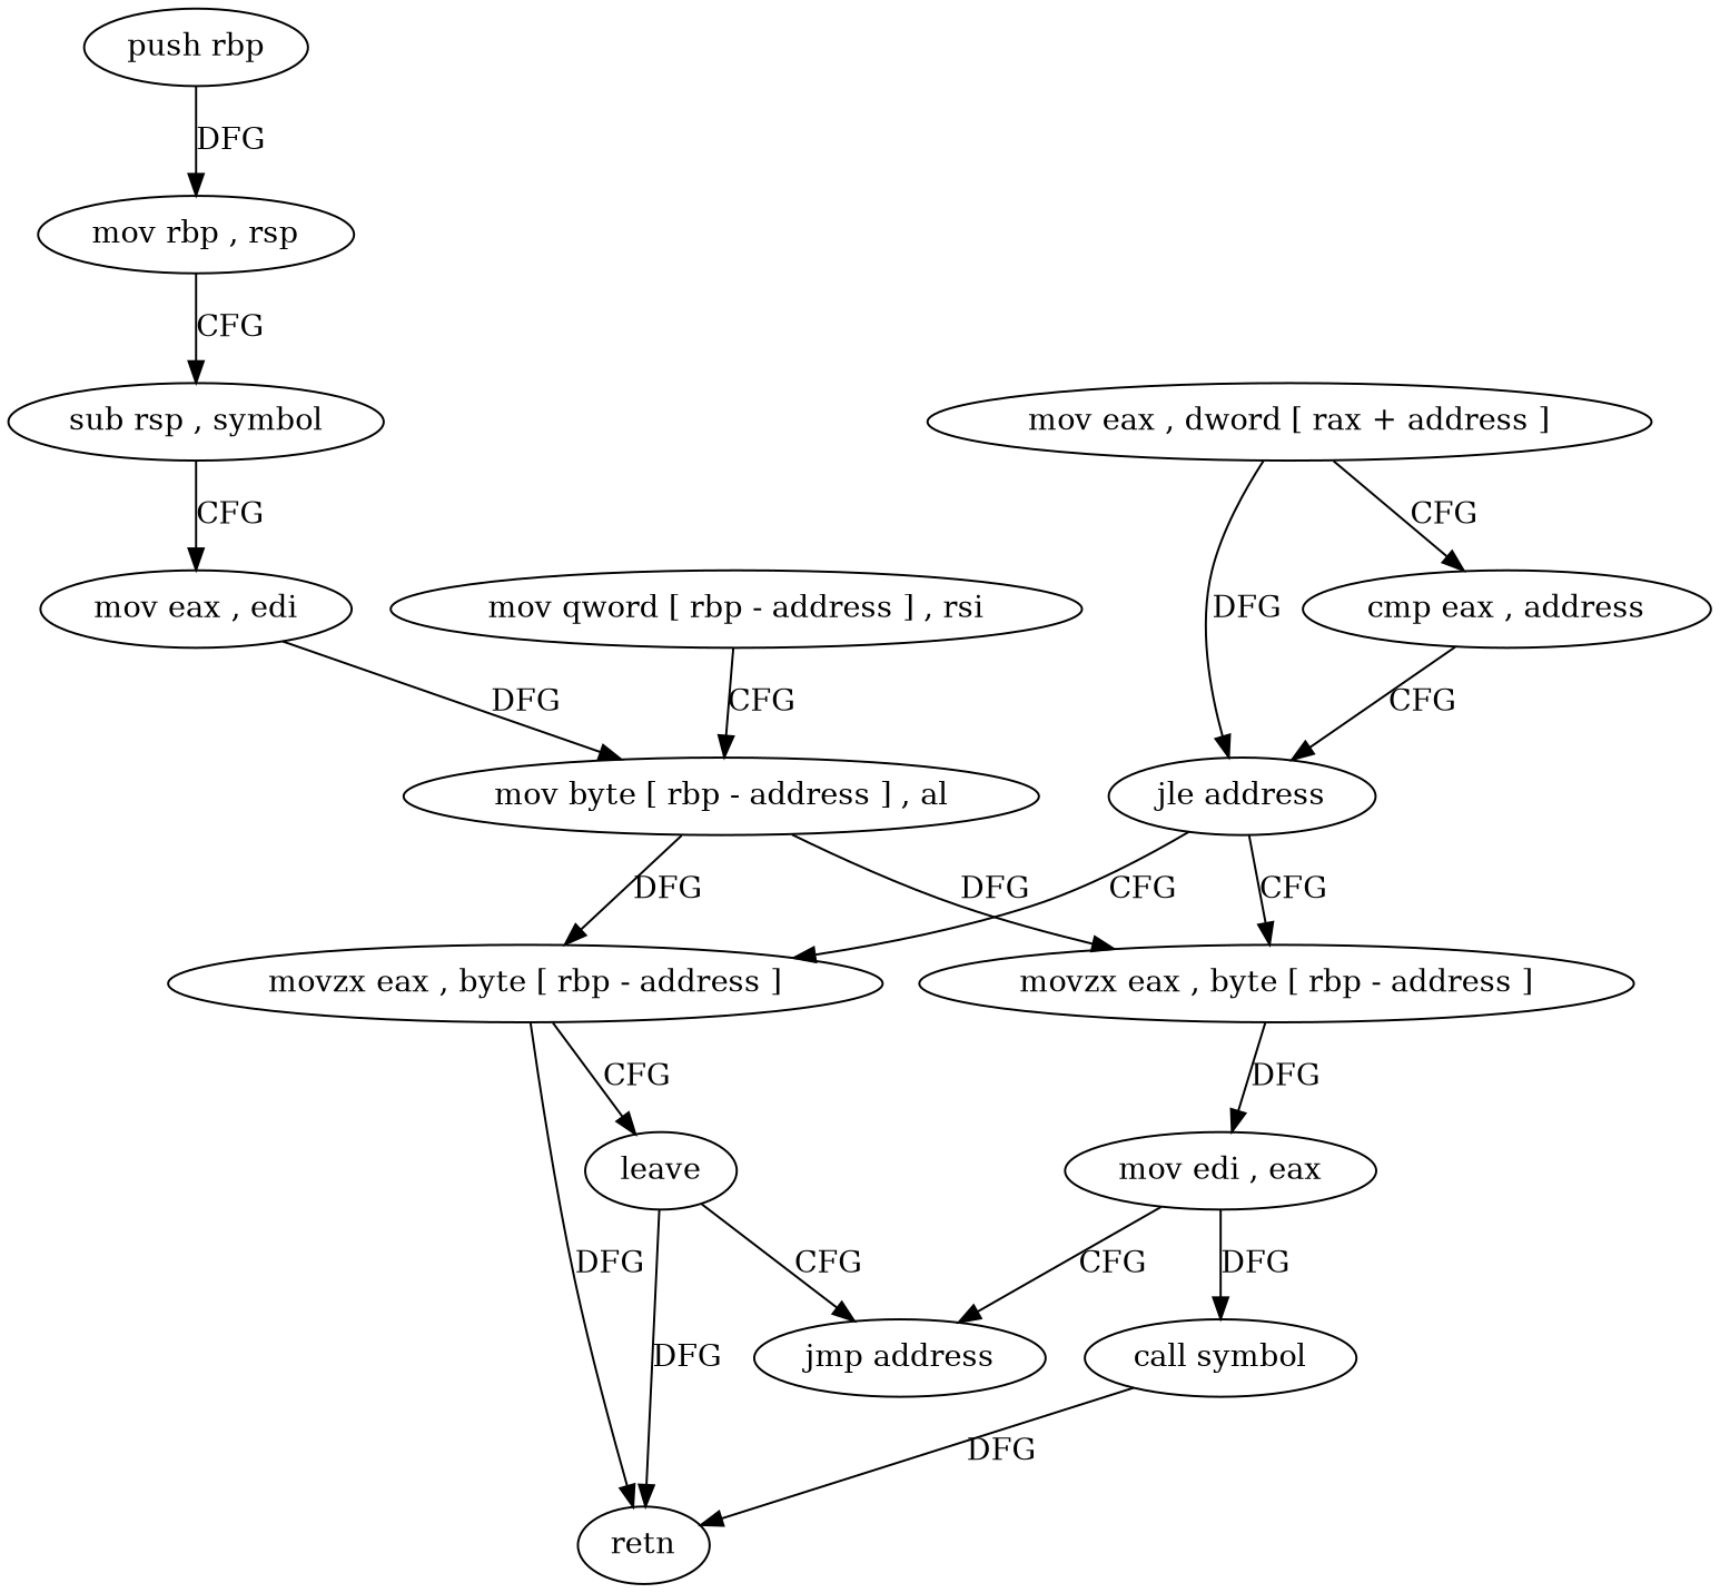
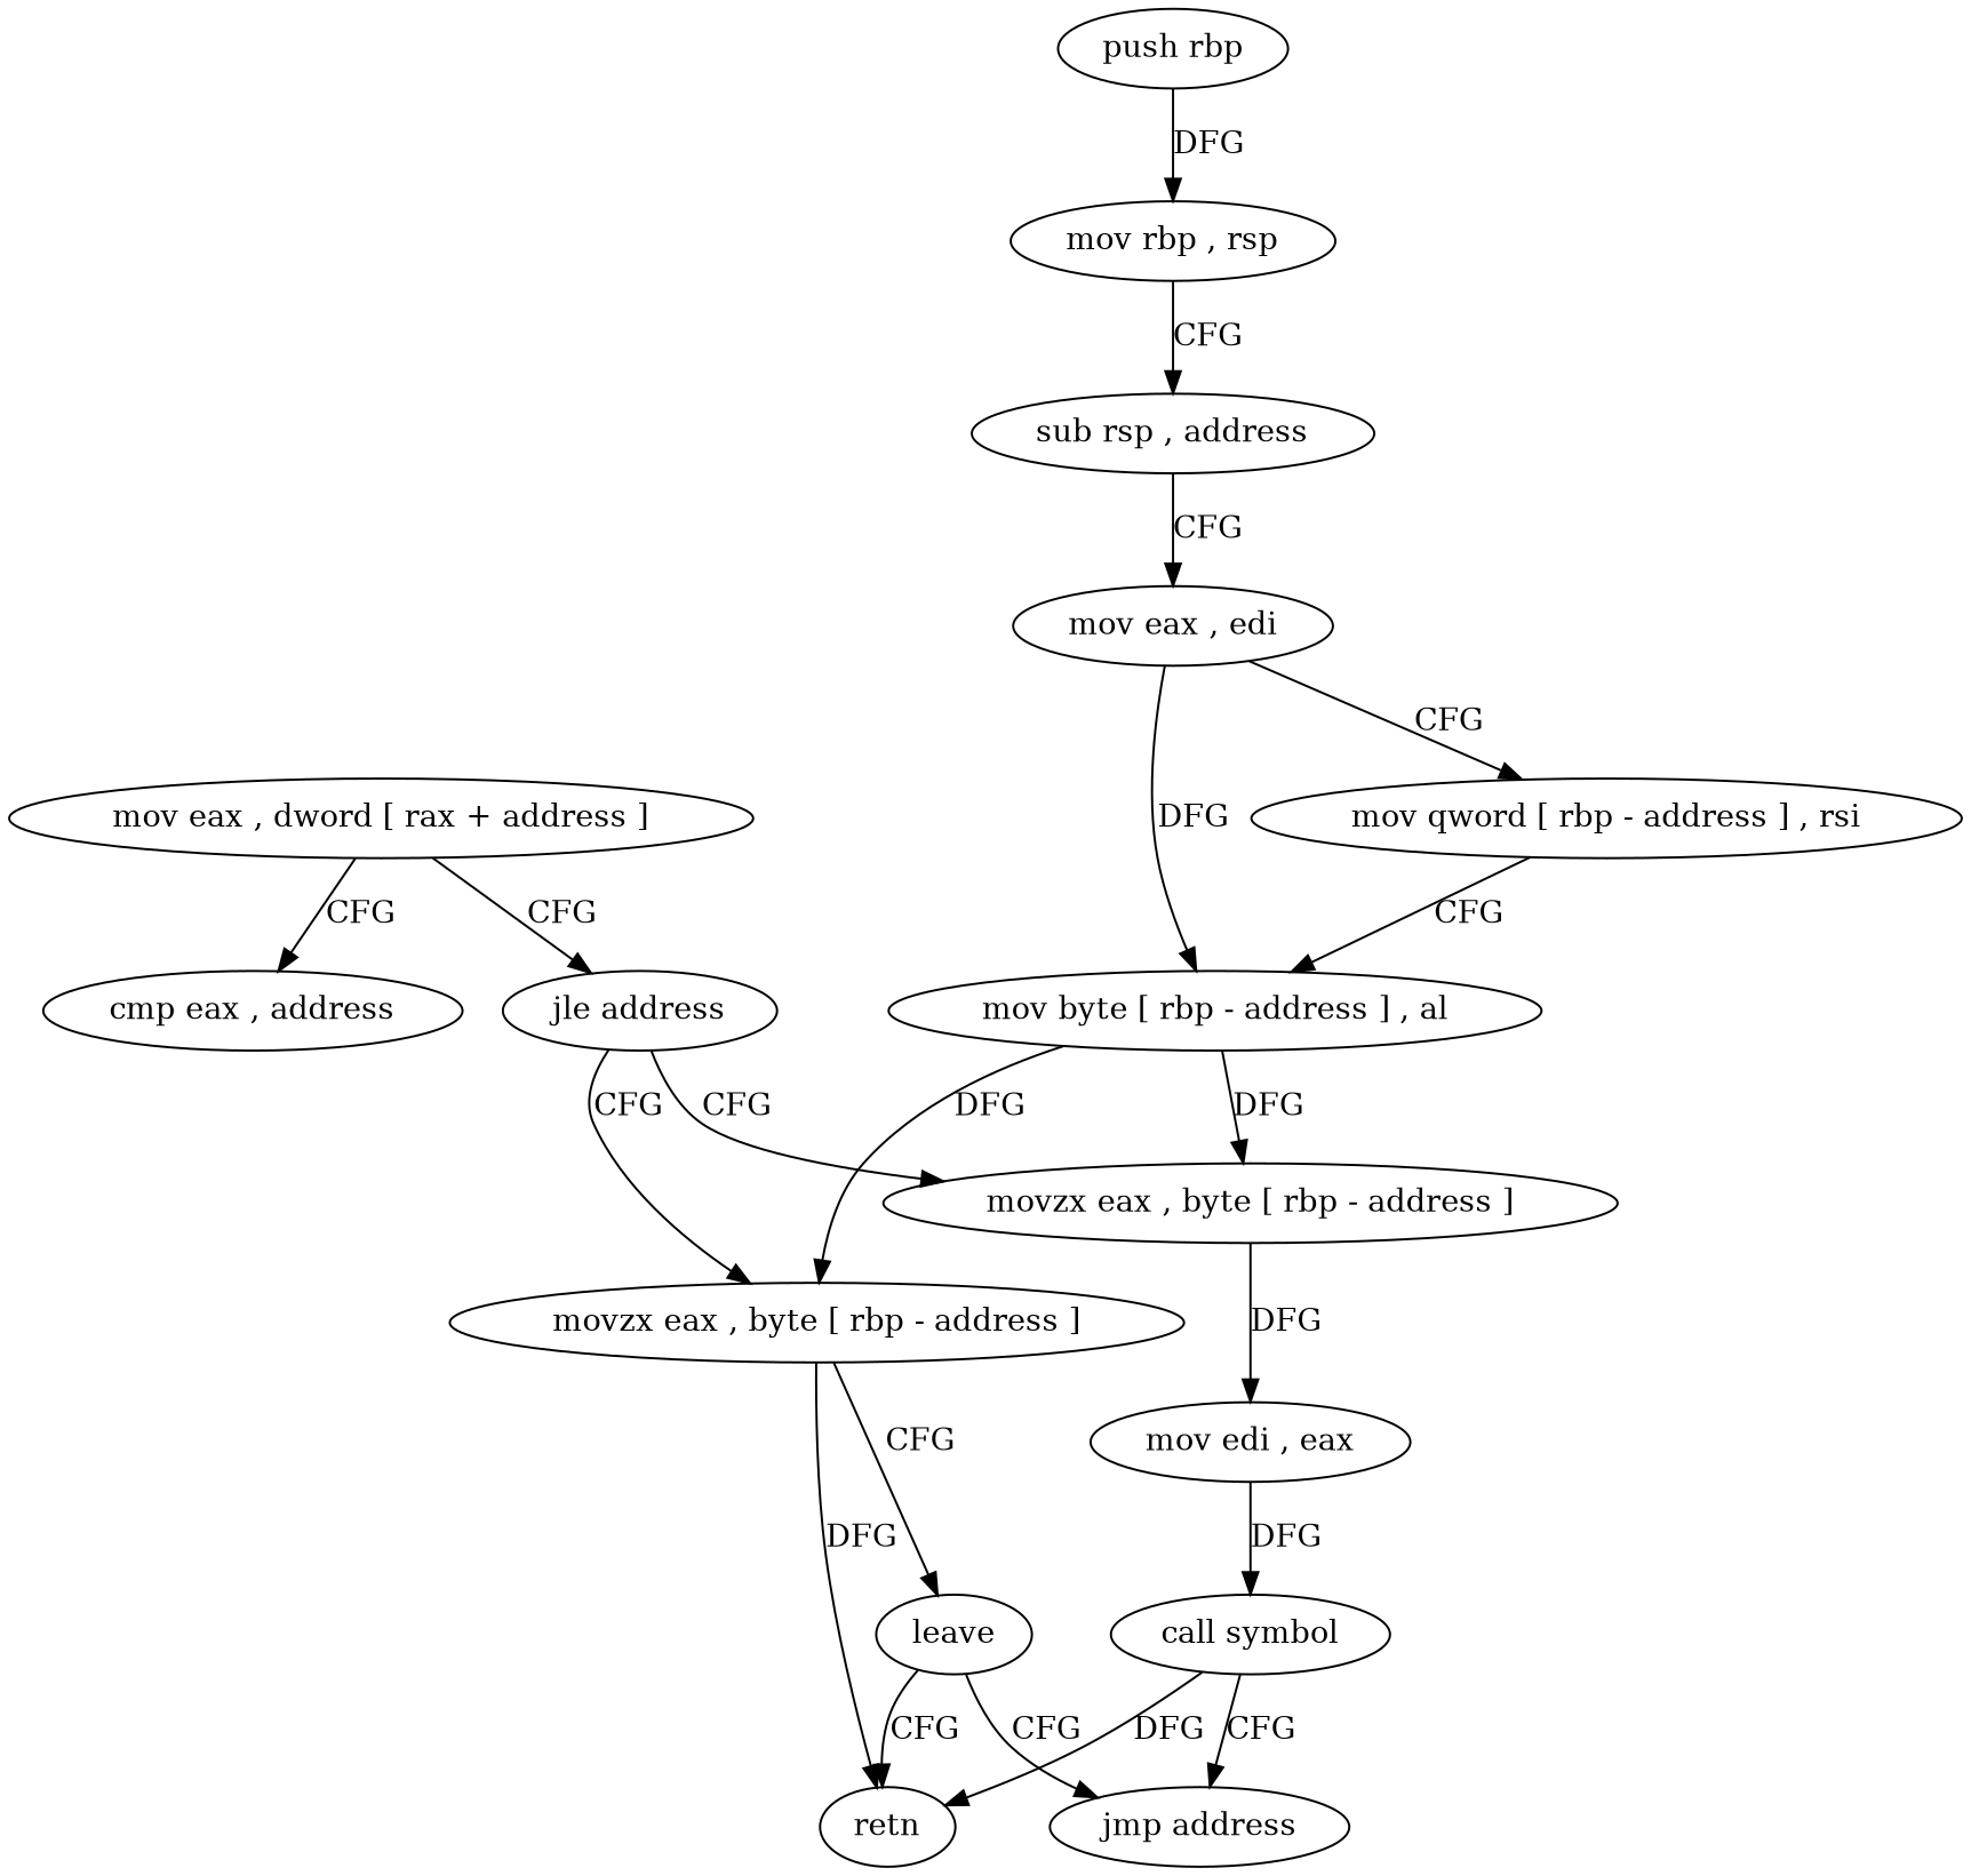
  digraph {
    n1 [label="push rbp"]
    n2 [label="mov rbp , rsp"]
-   n3 [label="sub rsp , symbol"]
+   n3 [label="sub rsp , address"]
    n4 [label="mov eax , edi"]
    n5 [label="mov qword [ rbp - address ] , rsi"]
    n6 [label="mov byte [ rbp - address ] , al"]
    n7 [label="movzx eax , byte [ rbp - address ]"]
    n8 [label="movzx eax , byte [ rbp - address ]"]
    n9 [label=leave]
    n10 [label=retn]
    n11 [label="mov edi , eax"]
    n12 [label="mov eax , dword [ rax + address ]"]
    n13 [label="cmp eax , address"]
    n14 [label="jle address"]
    n15 [label="jmp address"]
    n16 [label="call symbol"]
    n1 -> n2 [label=DFG]
    n2 -> n3 [label=CFG]
    n3 -> n4 [label=CFG]
+   n4 -> n5 [label=CFG]
    n4 -> n6 [label=DFG]
    n5 -> n6 [label=CFG]
    n6 -> n7 [label=DFG]
    n6 -> n8 [label=DFG]
    n7 -> n9 [label=CFG]
    n7 -> n10 [label=DFG]
    n8 -> n11 [label=DFG]
-   n9 -> n10 [label=DFG]
+   n9 -> n10 [label=CFG]
    n9 -> n15 [label=CFG]
    n11 -> n16 [label=DFG]
    n12 -> n13 [label=CFG]
-   n12 -> n14 [label=DFG]
-   n13 -> n14 [label=CFG]
+   n12 -> n14 [label=CFG]
    n14 -> n7 [label=CFG]
    n14 -> n8 [label=CFG]
    n16 -> n10 [label=DFG]
-   n11 -> n15 [label=CFG]
+   n16 -> n15 [label=CFG]
  }
